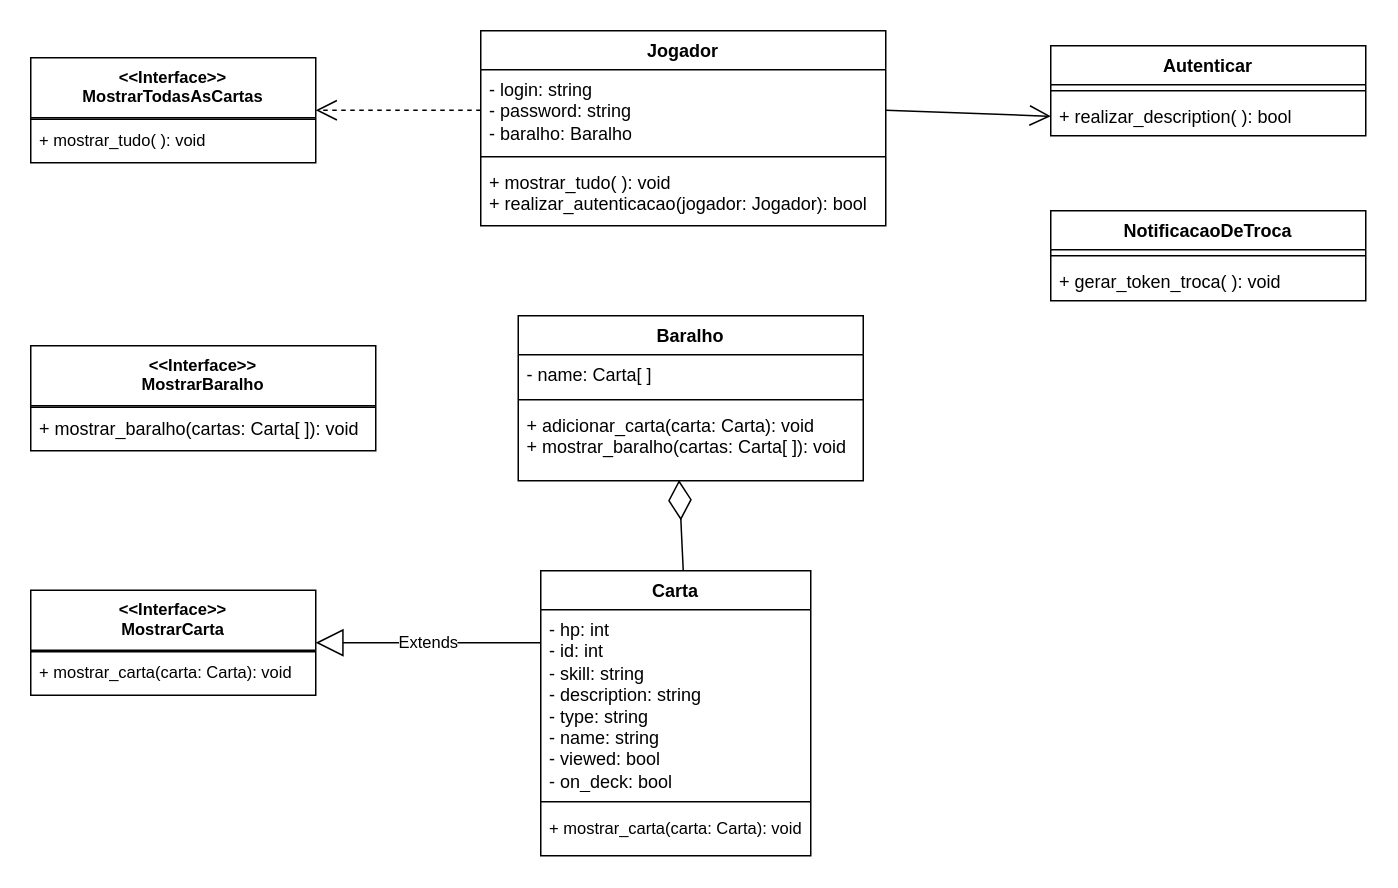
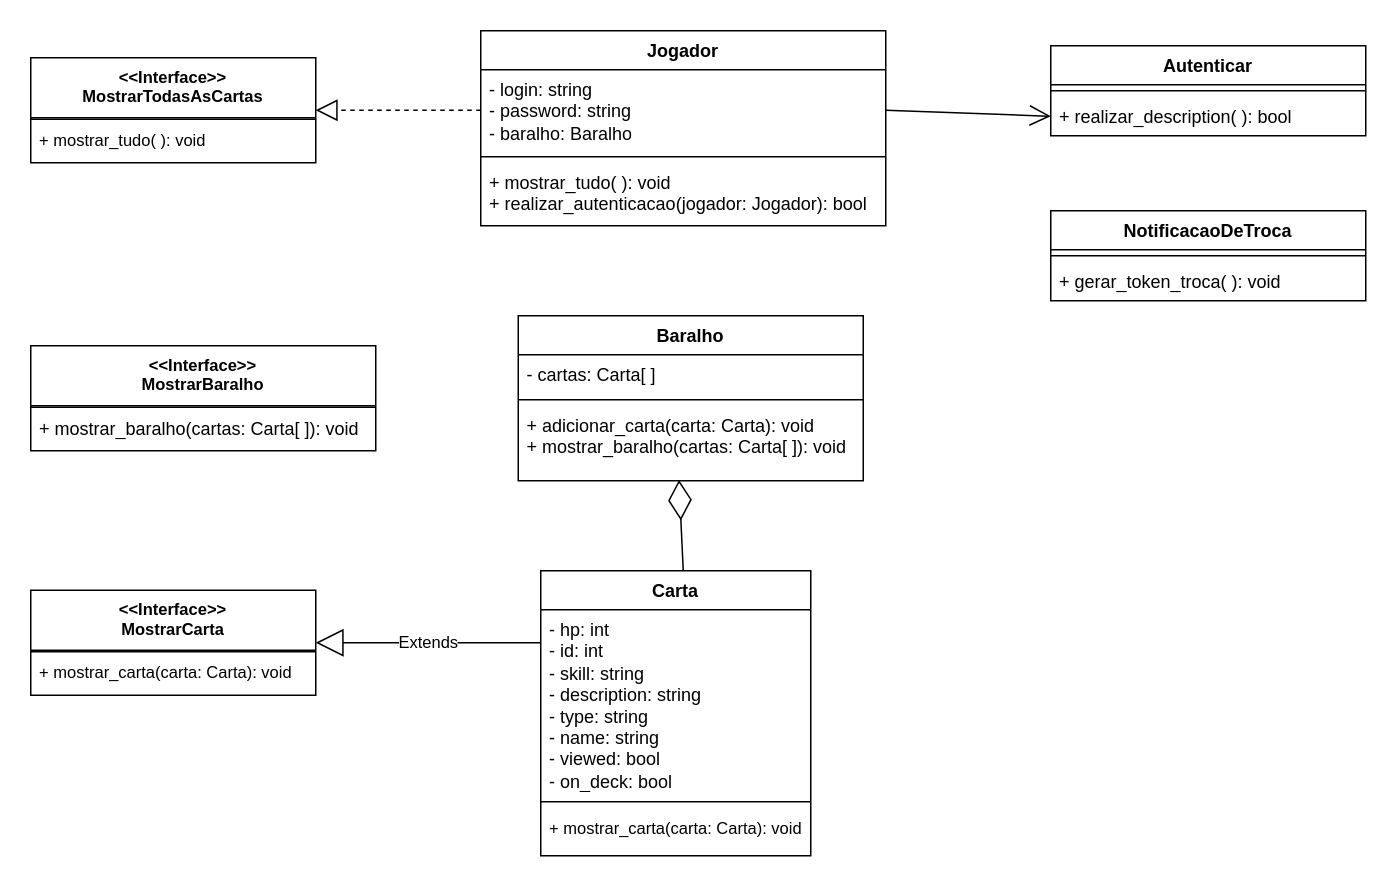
  <mxCell id="0" />
  <mxCell id="1" parent="0" />
  <mxCell id="2" value="&amp;lt;&amp;lt;Interface&amp;gt;&amp;gt;&lt;br&gt;MostrarCarta" style="swimlane;fontStyle=1;align=center;verticalAlign=top;childLayout=stackLayout;horizontal=1;startSize=40;horizontalStack=0;resizeParent=1;resizeParentMax=0;resizeLast=0;collapsible=1;marginBottom=0;whiteSpace=wrap;html=1;fontFamily=Helvetica;fontSize=11;fontColor=default;labelBackgroundColor=default;" parent="1" vertex="1"><mxGeometry x="20" y="393" width="190" height="70" as="geometry" /></mxCell>
  <mxCell id="3" value="" style="line;strokeWidth=1;fillColor=none;align=left;verticalAlign=middle;spacingTop=-1;spacingLeft=3;spacingRight=3;rotatable=0;labelPosition=right;points=[];portConstraint=eastwest;strokeColor=inherit;fontFamily=Helvetica;fontSize=11;fontColor=default;labelBackgroundColor=default;" parent="2" vertex="1"><mxGeometry y="40" width="190" height="2" as="geometry" /></mxCell>
  <mxCell id="4" value="+ mostrar_carta(carta: Carta): void" style="text;strokeColor=none;fillColor=none;align=left;verticalAlign=top;spacingLeft=4;spacingRight=4;overflow=hidden;rotatable=0;points=[[0,0.5],[1,0.5]];portConstraint=eastwest;whiteSpace=wrap;html=1;fontFamily=Helvetica;fontSize=11;fontColor=default;labelBackgroundColor=default;" parent="2" vertex="1"><mxGeometry y="42" width="190" height="28" as="geometry" /></mxCell>
  <mxCell id="5" value="Extends" style="endArrow=block;endSize=16;endFill=0;html=1;rounded=0;entryX=1;entryY=0.5;entryDx=0;entryDy=0;exitX=0;exitY=0.5;exitDx=0;exitDy=0;" parent="1" target="2" edge="1"><mxGeometry width="160" relative="1" as="geometry"><mxPoint x="360" y="428" as="sourcePoint" /><mxPoint x="430" y="430" as="targetPoint" /></mxGeometry></mxCell>
  <mxCell id="6" value="&amp;lt;&amp;lt;Interface&amp;gt;&amp;gt;&lt;br&gt;MostrarBaralho" style="swimlane;fontStyle=1;align=center;verticalAlign=top;childLayout=stackLayout;horizontal=1;startSize=40;horizontalStack=0;resizeParent=1;resizeParentMax=0;resizeLast=0;collapsible=1;marginBottom=0;whiteSpace=wrap;html=1;fontFamily=Helvetica;fontSize=11;fontColor=default;labelBackgroundColor=default;" parent="1" vertex="1"><mxGeometry x="20" y="230" width="230" height="70" as="geometry" /></mxCell>
  <mxCell id="7" value="" style="line;strokeWidth=1;fillColor=none;align=left;verticalAlign=middle;spacingTop=-1;spacingLeft=3;spacingRight=3;rotatable=0;labelPosition=right;points=[];portConstraint=eastwest;strokeColor=inherit;fontFamily=Helvetica;fontSize=11;fontColor=default;labelBackgroundColor=default;" parent="6" vertex="1"><mxGeometry y="40" width="230" height="2" as="geometry" /></mxCell>
  <mxCell id="8" value="&lt;span&gt;&lt;span style=&quot;font-size: 12px;&quot;&gt;+ mostrar_baralho(cartas: Carta[ ]&lt;/span&gt;&lt;span style=&quot;color: light-dark(rgb(0, 0, 0), rgb(255, 255, 255)); font-size: 12px;&quot;&gt;): void&lt;/span&gt;&lt;/span&gt;" style="text;strokeColor=none;fillColor=none;align=left;verticalAlign=top;spacingLeft=4;spacingRight=4;overflow=hidden;rotatable=0;points=[[0,0.5],[1,0.5]];portConstraint=eastwest;whiteSpace=wrap;html=1;fontFamily=Helvetica;fontSize=11;fontColor=default;labelBackgroundColor=default;" parent="6" vertex="1"><mxGeometry y="42" width="230" height="28" as="geometry" /></mxCell>
  <mxCell id="9" value="&amp;lt;&amp;lt;Interface&amp;gt;&amp;gt;&lt;br&gt;MostrarTodasAsCartas" style="swimlane;fontStyle=1;align=center;verticalAlign=top;childLayout=stackLayout;horizontal=1;startSize=40;horizontalStack=0;resizeParent=1;resizeParentMax=0;resizeLast=0;collapsible=1;marginBottom=0;whiteSpace=wrap;html=1;fontFamily=Helvetica;fontSize=11;fontColor=default;labelBackgroundColor=default;" parent="1" vertex="1"><mxGeometry x="20" y="38" width="190" height="70" as="geometry" /></mxCell>
  <mxCell id="10" value="" style="line;strokeWidth=1;fillColor=none;align=left;verticalAlign=middle;spacingTop=-1;spacingLeft=3;spacingRight=3;rotatable=0;labelPosition=right;points=[];portConstraint=eastwest;strokeColor=inherit;fontFamily=Helvetica;fontSize=11;fontColor=default;labelBackgroundColor=default;" parent="9" vertex="1"><mxGeometry y="40" width="190" height="2" as="geometry" /></mxCell>
  <mxCell id="11" value="+ mostrar_tudo( ): void" style="text;strokeColor=none;fillColor=none;align=left;verticalAlign=top;spacingLeft=4;spacingRight=4;overflow=hidden;rotatable=0;points=[[0,0.5],[1,0.5]];portConstraint=eastwest;whiteSpace=wrap;html=1;fontFamily=Helvetica;fontSize=11;fontColor=default;labelBackgroundColor=default;" parent="9" vertex="1"><mxGeometry y="42" width="190" height="28" as="geometry" /></mxCell>
  <mxCell id="12" value="Jogador" style="swimlane;fontStyle=1;align=center;verticalAlign=top;childLayout=stackLayout;horizontal=1;startSize=26;horizontalStack=0;resizeParent=1;resizeParentMax=0;resizeLast=0;collapsible=1;marginBottom=0;whiteSpace=wrap;html=1;" parent="1" vertex="1"><mxGeometry x="320" y="20" width="270" height="130" as="geometry" /></mxCell>
  <mxCell id="13" value="- login: string&lt;div&gt;- password: string&lt;/div&gt;&lt;div&gt;- baralho: Baralho&lt;/div&gt;" style="text;strokeColor=none;fillColor=none;align=left;verticalAlign=top;spacingLeft=4;spacingRight=4;overflow=hidden;rotatable=0;points=[[0,0.5],[1,0.5]];portConstraint=eastwest;whiteSpace=wrap;html=1;" parent="12" vertex="1"><mxGeometry y="26" width="270" height="54" as="geometry" /></mxCell>
  <mxCell id="14" value="" style="line;strokeWidth=1;fillColor=none;align=left;verticalAlign=middle;spacingTop=-1;spacingLeft=3;spacingRight=3;rotatable=0;labelPosition=right;points=[];portConstraint=eastwest;strokeColor=inherit;" parent="12" vertex="1"><mxGeometry y="80" width="270" height="8" as="geometry" /></mxCell>
  <mxCell id="15" value="+ mostrar_tudo( ): void&lt;br&gt;&lt;div&gt;&lt;span style=&quot;background-color: transparent; color: light-dark(rgb(0, 0, 0), rgb(255, 255, 255));&quot;&gt;+ realizar_autenticacao&lt;/span&gt;(jogador: Jogador&lt;span style=&quot;background-color: transparent; color: light-dark(rgb(0, 0, 0), rgb(255, 255, 255));&quot;&gt;): bool&lt;/span&gt;&lt;/div&gt;" style="text;strokeColor=none;fillColor=none;align=left;verticalAlign=top;spacingLeft=4;spacingRight=4;overflow=hidden;rotatable=0;points=[[0,0.5],[1,0.5]];portConstraint=eastwest;whiteSpace=wrap;html=1;labelBackgroundColor=none;" parent="12" vertex="1"><mxGeometry y="88" width="270" height="42" as="geometry" /></mxCell>
  <mxCell id="16" value="Baralho" style="swimlane;fontStyle=1;align=center;verticalAlign=top;childLayout=stackLayout;horizontal=1;startSize=26;horizontalStack=0;resizeParent=1;resizeParentMax=0;resizeLast=0;collapsible=1;marginBottom=0;whiteSpace=wrap;html=1;" parent="1" vertex="1"><mxGeometry x="345" y="210" width="230" height="110" as="geometry" /></mxCell>
- <mxCell id="17" value="- name: Carta[ ]" style="text;strokeColor=none;fillColor=none;align=left;verticalAlign=top;spacingLeft=4;spacingRight=4;overflow=hidden;rotatable=0;points=[[0,0.5],[1,0.5]];portConstraint=eastwest;whiteSpace=wrap;html=1;" parent="16" vertex="1"><mxGeometry y="26" width="230" height="26" as="geometry" /></mxCell>
+ <mxCell id="17" value="- cartas: Carta[ ]" style="text;strokeColor=none;fillColor=none;align=left;verticalAlign=top;spacingLeft=4;spacingRight=4;overflow=hidden;rotatable=0;points=[[0,0.5],[1,0.5]];portConstraint=eastwest;whiteSpace=wrap;html=1;" parent="16" vertex="1"><mxGeometry y="26" width="230" height="26" as="geometry" /></mxCell>
  <mxCell id="18" value="" style="line;strokeWidth=1;fillColor=none;align=left;verticalAlign=middle;spacingTop=-1;spacingLeft=3;spacingRight=3;rotatable=0;labelPosition=right;points=[];portConstraint=eastwest;strokeColor=inherit;" parent="16" vertex="1"><mxGeometry y="52" width="230" height="8" as="geometry" /></mxCell>
  <mxCell id="19" value="+ adicionar_carta(carta: Carta): void&lt;div&gt;+ mostrar_baralho(cartas: Carta[ ]&lt;span style=&quot;background-color: transparent; color: light-dark(rgb(0, 0, 0), rgb(255, 255, 255));&quot;&gt;): void&lt;/span&gt;&lt;/div&gt;" style="text;strokeColor=none;fillColor=none;align=left;verticalAlign=top;spacingLeft=4;spacingRight=4;overflow=hidden;rotatable=0;points=[[0,0.5],[1,0.5]];portConstraint=eastwest;whiteSpace=wrap;html=1;" parent="16" vertex="1"><mxGeometry y="60" width="230" height="50" as="geometry" /></mxCell>
- <mxCell id="20" value="" style="endArrow=open;dashed=1;endFill=0;endSize=12;html=1;rounded=0;entryX=1;entryY=0.5;entryDx=0;entryDy=0;exitX=0;exitY=0.5;exitDx=0;exitDy=0;" parent="1" source="13" target="9" edge="1"><mxGeometry width="160" relative="1" as="geometry"><mxPoint x="160" y="170" as="sourcePoint" /><mxPoint x="320" y="170" as="targetPoint" /></mxGeometry></mxCell>
+ <mxCell id="20" value="" style="endArrow=block;dashed=1;endFill=0;endSize=12;html=1;rounded=0;entryX=1;entryY=0.5;entryDx=0;entryDy=0;exitX=0;exitY=0.5;exitDx=0;exitDy=0;" parent="1" source="13" target="9" edge="1"><mxGeometry width="160" relative="1" as="geometry"><mxPoint x="160" y="170" as="sourcePoint" /><mxPoint x="320" y="170" as="targetPoint" /></mxGeometry></mxCell>
  <mxCell id="21" value="" style="endArrow=diamondThin;endFill=0;endSize=24;html=1;rounded=0;entryX=0.466;entryY=0.99;entryDx=0;entryDy=0;entryPerimeter=0;exitX=0.5;exitY=0;exitDx=0;exitDy=0;" parent="1" target="19" edge="1"><mxGeometry width="160" relative="1" as="geometry"><mxPoint x="455" y="380" as="sourcePoint" /><mxPoint x="590" y="360" as="targetPoint" /></mxGeometry></mxCell>
  <mxCell id="22" value="Carta" style="swimlane;fontStyle=1;align=center;verticalAlign=top;childLayout=stackLayout;horizontal=1;startSize=26;horizontalStack=0;resizeParent=1;resizeParentMax=0;resizeLast=0;collapsible=1;marginBottom=0;whiteSpace=wrap;html=1;" parent="1" vertex="1"><mxGeometry x="360" y="380" width="180" height="190" as="geometry" /></mxCell>
  <mxCell id="23" value="&lt;div&gt;- hp: int&lt;/div&gt;&lt;div&gt;- id: int&lt;br&gt;&lt;div&gt;- skill: string&lt;/div&gt;&lt;div&gt;- description: string&lt;/div&gt;&lt;div&gt;- type: string&lt;/div&gt;&lt;div&gt;- name: string&lt;/div&gt;&lt;div&gt;- viewed: bool&lt;/div&gt;&lt;div&gt;- on_deck: bool&lt;/div&gt;&lt;/div&gt;" style="text;strokeColor=none;fillColor=none;align=left;verticalAlign=top;spacingLeft=4;spacingRight=4;overflow=hidden;rotatable=0;points=[[0,0.5],[1,0.5]];portConstraint=eastwest;whiteSpace=wrap;html=1;" parent="22" vertex="1"><mxGeometry y="26" width="180" height="124" as="geometry" /></mxCell>
  <mxCell id="24" value="" style="line;strokeWidth=1;fillColor=none;align=left;verticalAlign=middle;spacingTop=-1;spacingLeft=3;spacingRight=3;rotatable=0;labelPosition=right;points=[];portConstraint=eastwest;strokeColor=inherit;" parent="22" vertex="1"><mxGeometry y="150" width="180" height="8" as="geometry" /></mxCell>
  <mxCell id="25" value="&lt;span style=&quot;font-size: 11px;&quot;&gt;+ mostrar_carta(carta: Carta): void&lt;/span&gt;&lt;div&gt;&lt;span style=&quot;color: rgba(0, 0, 0, 0); font-family: monospace; font-size: 0px; text-wrap-mode: nowrap;&quot;&gt;%3CmxGraphModel%3E%3Croot%3E%3CmxCell%20id%3D%220%22%2F%3E%3CmxCell%20id%3D%221%22%20parent%3D%220%22%2F%3E%3CmxCell%20id%3D%222%22%20value%3D%22%2B%20is_on_deck(%20)%3A%20bool%22%20style%3D%22text%3BstrokeColor%3Dnone%3BfillColor%3Dnone%3Balign%3Dleft%3BverticalAlign%3Dtop%3BspacingLeft%3D4%3BspacingRight%3D4%3Boverflow%3Dhidden%3Brotatable%3D0%3Bpoints%3D%5B%5B0%2C0.5%5D%2C%5B1%2C0.5%5D%5D%3BportConstraint%3Deastwest%3BwhiteSpace%3Dwrap%3Bhtml%3D1%3B%22%20vertex%3D%221%22%20parent%3D%221%22%3E%3CmxGeometry%20x%3D%22440%22%20y%3D%221180%22%20width%3D%22190%22%20height%3D%2226%22%20as%3D%&lt;/span&gt;&lt;/div&gt;" style="text;strokeColor=none;fillColor=none;align=left;verticalAlign=top;spacingLeft=4;spacingRight=4;overflow=hidden;rotatable=0;points=[[0,0.5],[1,0.5]];portConstraint=eastwest;whiteSpace=wrap;html=1;" parent="22" vertex="1"><mxGeometry y="158" width="180" height="32" as="geometry" /></mxCell>
  <mxCell id="26" value="Autenticar" style="swimlane;fontStyle=1;align=center;verticalAlign=top;childLayout=stackLayout;horizontal=1;startSize=26;horizontalStack=0;resizeParent=1;resizeParentMax=0;resizeLast=0;collapsible=1;marginBottom=0;whiteSpace=wrap;html=1;" parent="1" vertex="1"><mxGeometry x="700" y="30" width="210" height="60" as="geometry" /></mxCell>
  <mxCell id="27" value="" style="line;strokeWidth=1;fillColor=none;align=left;verticalAlign=middle;spacingTop=-1;spacingLeft=3;spacingRight=3;rotatable=0;labelPosition=right;points=[];portConstraint=eastwest;strokeColor=inherit;" parent="26" vertex="1"><mxGeometry y="26" width="210" height="8" as="geometry" /></mxCell>
  <mxCell id="28" value="+ realizar_description( ): bool" style="text;strokeColor=none;fillColor=none;align=left;verticalAlign=top;spacingLeft=4;spacingRight=4;overflow=hidden;rotatable=0;points=[[0,0.5],[1,0.5]];portConstraint=eastwest;whiteSpace=wrap;html=1;" parent="26" vertex="1"><mxGeometry y="34" width="210" height="26" as="geometry" /></mxCell>
  <mxCell id="29" value="NotificacaoDeTroca" style="swimlane;fontStyle=1;align=center;verticalAlign=top;childLayout=stackLayout;horizontal=1;startSize=26;horizontalStack=0;resizeParent=1;resizeParentMax=0;resizeLast=0;collapsible=1;marginBottom=0;whiteSpace=wrap;html=1;" parent="1" vertex="1"><mxGeometry x="700" y="140" width="210" height="60" as="geometry" /></mxCell>
  <mxCell id="30" value="" style="line;strokeWidth=1;fillColor=none;align=left;verticalAlign=middle;spacingTop=-1;spacingLeft=3;spacingRight=3;rotatable=0;labelPosition=right;points=[];portConstraint=eastwest;strokeColor=inherit;" parent="29" vertex="1"><mxGeometry y="26" width="210" height="8" as="geometry" /></mxCell>
  <mxCell id="31" value="+ gerar_token_troca( ): void" style="text;strokeColor=none;fillColor=none;align=left;verticalAlign=top;spacingLeft=4;spacingRight=4;overflow=hidden;rotatable=0;points=[[0,0.5],[1,0.5]];portConstraint=eastwest;whiteSpace=wrap;html=1;" parent="29" vertex="1"><mxGeometry y="34" width="210" height="26" as="geometry" /></mxCell>
  <mxCell id="32" value="" style="endArrow=open;endFill=1;endSize=12;html=1;rounded=0;exitX=1;exitY=0.5;exitDx=0;exitDy=0;entryX=0;entryY=0.5;entryDx=0;entryDy=0;" parent="1" source="13" target="28" edge="1"><mxGeometry width="160" relative="1" as="geometry"><mxPoint x="640" y="80" as="sourcePoint" /><mxPoint x="800" y="80" as="targetPoint" /></mxGeometry></mxCell>
